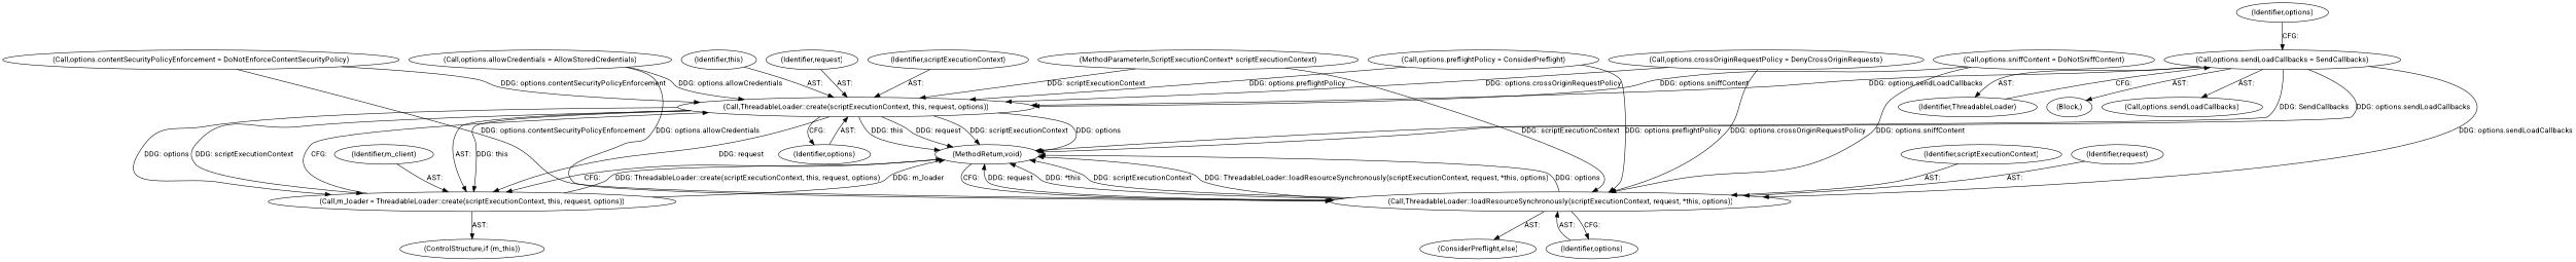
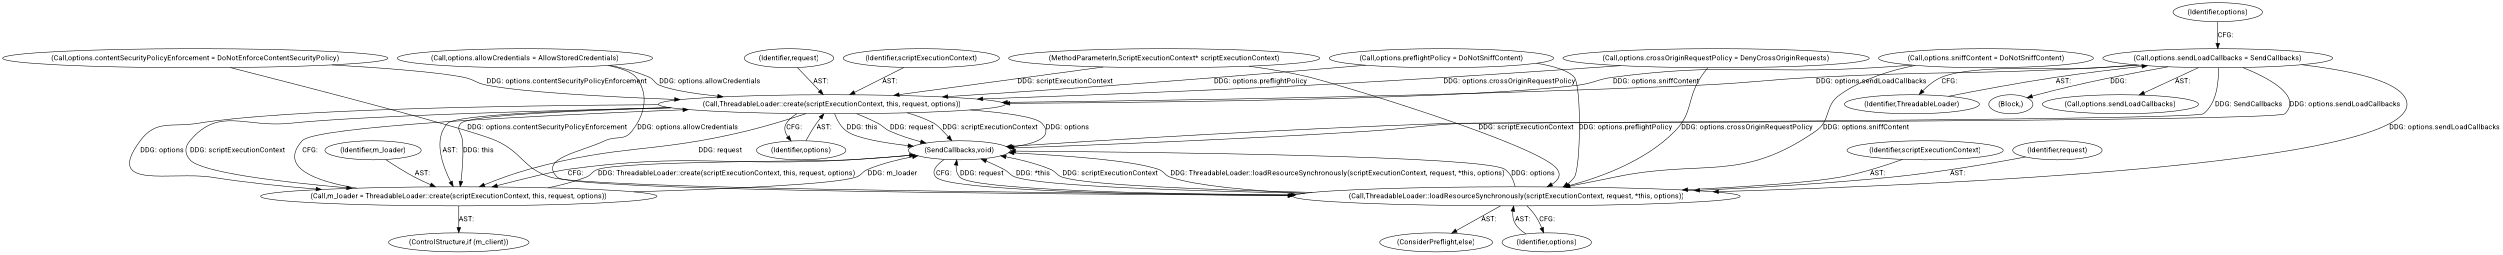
  digraph {
    fontname=Roboto
    node [fontname=Roboto]
    edge [fontname=Roboto]
    n1 [label="(Call,options.sendLoadCallbacks = SendCallbacks)"]
    n2 [label="(Call,ThreadableLoader::create(scriptExecutionContext, this, request, options))"]
    n3 [label="(Call,ThreadableLoader::loadResourceSynchronously(scriptExecutionContext, request, *this, options))"]
-   n4 [label="(MethodReturn,void)"]
+   n4 [label="(SendCallbacks,void)"]
    n5 [label="(Identifier,ThreadableLoader)"]
    n6 [label="(Block,)"]
    n7 [label="(Call,options.sendLoadCallbacks)"]
    n8 [label="(Call,m_loader = ThreadableLoader::create(scriptExecutionContext, this, request, options))"]
    n9 [label="(Identifier,options)"]
    n10 [label="(Identifier,options)"]
    n11 [label="(ConsiderPreflight,else)"]
-   n12 [label="(ControlStructure,if (m_this))"]
+   n12 [label="(ControlStructure,if (m_client))"]
    n13 [label="(Call,options.crossOriginRequestPolicy = DenyCrossOriginRequests)"]
    n14 [label="(Identifier,options)"]
    n15 [label="(Identifier,scriptExecutionContext)"]
    n16 [label="(Identifier,request)"]
    n17 [label="(Identifier,scriptExecutionContext)"]
    n18 [label="(MethodParameterIn,ScriptExecutionContext* scriptExecutionContext)"]
-   n19 [label="(Identifier,m_client)"]
-   n20 [label="(Identifier,this)"]
+   n19 [label="(Identifier,m_loader)"]
    n21 [label="(Call,options.contentSecurityPolicyEnforcement = DoNotEnforceContentSecurityPolicy)"]
    n22 [label="(Call,options.allowCredentials = AllowStoredCredentials)"]
-   n23 [label="(Call,options.preflightPolicy = ConsiderPreflight)"]
+   n23 [label="(Call,options.preflightPolicy = DoNotSniffContent)"]
    n24 [label="(Identifier,request)"]
    n25 [label="(Call,options.sniffContent = DoNotSniffContent)"]
    n1 -> n2 [label="DDG: options.sendLoadCallbacks"]
    n1 -> n3 [label="DDG: options.sendLoadCallbacks"]
    n1 -> n4 [label="DDG: SendCallbacks"]
    n1 -> n4 [label="DDG: options.sendLoadCallbacks"]
-   n1 -> n5 [label="AST: "]
-   n1 -> n6 [label="AST: "]
+   n1 -> n5 [label="CFG: "]
+   n1 -> n6 [label="DDG: "]
    n1 -> n7 [label="AST: "]
    n2 -> n4 [label="DDG: options"]
    n2 -> n4 [label="DDG: this"]
    n2 -> n4 [label="DDG: request"]
    n2 -> n4 [label="DDG: scriptExecutionContext"]
    n2 -> n8 [label="AST: "]
    n2 -> n8 [label="DDG: scriptExecutionContext"]
    n2 -> n8 [label="DDG: this"]
    n2 -> n8 [label="DDG: request"]
    n2 -> n8 [label="DDG: options"]
    n2 -> n9 [label="CFG: "]
    n3 -> n4 [label="DDG: request"]
    n3 -> n4 [label="DDG: *this"]
    n3 -> n4 [label="DDG: scriptExecutionContext"]
    n3 -> n4 [label="DDG: ThreadableLoader::loadResourceSynchronously(scriptExecutionContext, request, *this, options)"]
    n3 -> n4 [label="DDG: options"]
    n3 -> n10 [label="CFG: "]
    n3 -> n11 [label="AST: "]
    n4 -> n3 [label="CFG: "]
    n4 -> n8 [label="CFG: "]
-   n5 -> n1 [label="CFG: "]
+   n5 -> n1 [label="AST: "]
    n8 -> n2 [label="CFG: "]
    n8 -> n4 [label="DDG: ThreadableLoader::create(scriptExecutionContext, this, request, options)"]
    n8 -> n4 [label="DDG: m_loader"]
    n8 -> n12 [label="AST: "]
    n9 -> n2 [label="AST: "]
    n10 -> n3 [label="AST: "]
    n13 -> n2 [label="DDG: options.crossOriginRequestPolicy"]
    n13 -> n3 [label="DDG: options.crossOriginRequestPolicy"]
    n14 -> n1 [label="CFG: "]
    n15 -> n3 [label="AST: "]
    n16 -> n2 [label="AST: "]
    n17 -> n2 [label="AST: "]
    n18 -> n2 [label="DDG: scriptExecutionContext"]
    n18 -> n3 [label="DDG: scriptExecutionContext"]
    n19 -> n8 [label="AST: "]
-   n20 -> n2 [label="AST: "]
    n21 -> n2 [label="DDG: options.contentSecurityPolicyEnforcement"]
    n21 -> n3 [label="DDG: options.contentSecurityPolicyEnforcement"]
    n22 -> n2 [label="DDG: options.allowCredentials"]
    n22 -> n3 [label="DDG: options.allowCredentials"]
    n23 -> n2 [label="DDG: options.preflightPolicy"]
    n23 -> n3 [label="DDG: options.preflightPolicy"]
    n24 -> n3 [label="AST: "]
    n25 -> n2 [label="DDG: options.sniffContent"]
    n25 -> n3 [label="DDG: options.sniffContent"]
  }
